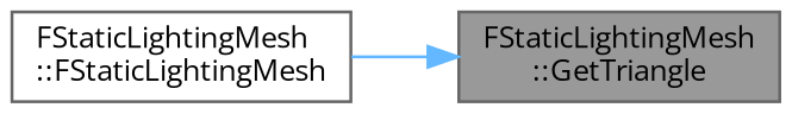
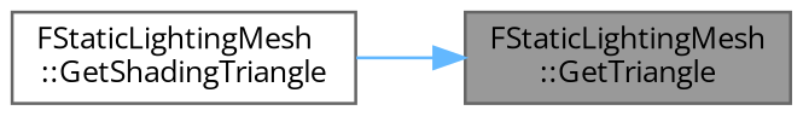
  digraph {
    rankdir=RL
    fontname="Open Sans"
    node [fontname="Open Sans" fontsize=10 shape=box style=filled]
    n1 [color=gray40 fillcolor=grey60 fontcolor=black height=0.2 label="FStaticLightingMesh\l::GetTriangle" width=0.4]
-   n2 [color=grey40 fillcolor=white height=0.2 label="FStaticLightingMesh\l::FStaticLightingMesh" width=0.4]
+   n2 [color=grey40 fillcolor=white height=0.2 label="FStaticLightingMesh\l::GetShadingTriangle" width=0.4]
    n1 -> n2 [color=steelblue1 dir=back fontname="Open Sans" fontsize=10 labelfontname=Helvetica labelfontsize=10 style=solid]
  }
